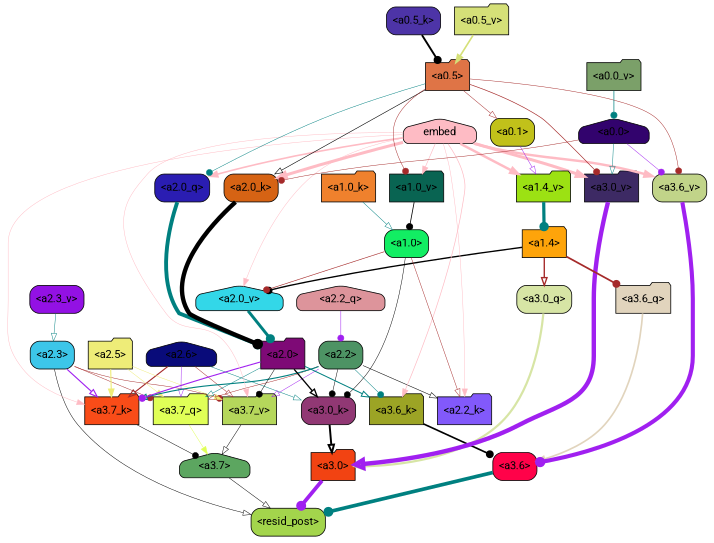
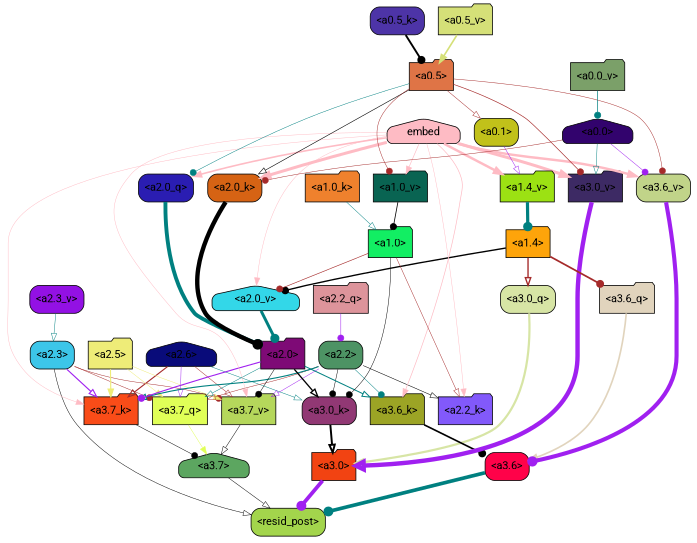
  strict digraph {
    fontname=Roboto
    splines=true
    node [color=black fontname=Roboto shape=folder style="filled, rounded"]
    edge [arrowhead=dot color=black fontname=Roboto penwidth=0.6 style=bold]
    "<a3.7>" [fillcolor="#5ca660" shape=house]
    "<resid_post>" [fillcolor="#a3d54c" shape=box]
    "<a3.6>" [fillcolor="#ff0249" shape=box]
    "<a3.0>" [fillcolor="#f24312"]
    "<a2.3>" [fillcolor="#3cc6e9" shape=box]
    "<a3.7_q>" [fillcolor="#e0ff57"]
    "<a3.7_k>" [fillcolor="#f94c18"]
    "<a3.7_v>" [fillcolor="#b5d75b"]
    "<a3.6_q>" [fillcolor="#e1d4bd"]
    "<a3.0_q>" [fillcolor="#d7e5a5" shape=box]
    "<a3.6_k>" [fillcolor="#9ca425"]
    "<a3.0_k>" [fillcolor="#913874" shape=box]
    "<a3.6_v>" [fillcolor="#c1d489" shape=box]
    "<a3.0_v>" [fillcolor="#3d2a64"]
    "<a2.6>" [fillcolor="#090b7a" shape=house]
    "<a2.5>" [fillcolor="#eeec78"]
    "<a2.2>" [fillcolor="#4d9364" shape=box]
    "<a2.2_k>" [fillcolor="#8259fb"]
    "<a2.0>" [fillcolor="#7e0a76"]
    "<a1.4>" [fillcolor="#fea40a"]
    "<a2.0_v>" [fillcolor="#33d7e8" shape=house]
    embed [fillcolor="#febbc4" shape=house]
    "<a2.0_q>" [fillcolor="#2a1db2" shape=box]
    "<a2.0_k>" [fillcolor="#d66314" shape=box]
    "<a1.4_v>" [fillcolor="#9ce113"]
    "<a1.0_v>" [fillcolor="#096452"]
-   "<a1.0>" [fillcolor="#12ee63" shape=box]
+   "<a1.0>" [fillcolor="#12ee63"]
    "<a0.5>" [fillcolor="#df7446"]
    "<a0.1>" [fillcolor="#c1c11a" shape=box]
    "<a0.0>" [fillcolor="#32036d" shape=house]
-   "<a2.2_q>" [fillcolor="#dd949b" shape=house]
+   "<a2.2_q>" [fillcolor="#dd949b"]
    "<a2.3_v>" [fillcolor="#9311e4" shape=box]
    "<a1.0_k>" [fillcolor="#ef812d"]
    "<a0.5_k>" [fillcolor="#4d34a7" shape=box]
    "<a0.5_v>" [fillcolor="#d5e078"]
    "<a0.0_v>" [fillcolor="#7ba069"]
    "<a3.7>" -> "<resid_post>" [arrowhead=onormal]
    "<a3.6>" -> "<resid_post>" [color=teal penwidth=4.746312499046326]
    "<a3.0>" -> "<resid_post>" [color=purple penwidth=4.896343111991882]
    "<a2.3>" -> "<resid_post>" [arrowhead=onormal]
    "<a2.3>" -> "<a3.7_q>" [color=brown style=solid]
    "<a2.3>" -> "<a3.7_k>" [arrowhead=onormal color=purple penwidth=1.467104621231556]
    "<a2.3>" -> "<a3.7_v>" [color=brown]
    "<a3.7_q>" -> "<a3.7>" [color="#e0ff57" arrowhead="" style=""]
    "<a3.7_k>" -> "<a3.7>"
    "<a3.7_v>" -> "<a3.7>" [arrowhead=onormal]
    "<a3.6_q>" -> "<a3.6>" [color="#e1d4bd" penwidth=2.160832464694977 arrowhead="" style=""]
    "<a3.0_q>" -> "<a3.0>" [color="#d7e5a5" penwidth=2.870753765106201 arrowhead="" style=""]
    "<a3.6_k>" -> "<a3.6>" [penwidth=2.13908451795578]
    "<a3.0_k>" -> "<a3.0>" [arrowhead=onormal penwidth=2.520303964614868]
    "<a3.6_v>" -> "<a3.6>" [color=purple penwidth=5.297133803367615 style=solid]
    "<a3.0_v>" -> "<a3.0>" [arrowhead=onormal color=purple penwidth=5.680712580680847 style=solid]
    "<a2.6>" -> "<a3.7_q>" [arrowhead=onormal color=purple]
    "<a2.6>" -> "<a3.7_k>" [arrowhead=onormal color=brown penwidth=1.4453159049153328 style=solid]
    "<a2.6>" -> "<a3.7_v>" [arrowhead=onormal color=brown]
    "<a2.6>" -> "<a3.0_k>" [arrowhead=onormal color=teal style=solid]
    "<a2.5>" -> "<a3.7_q>" [color="#eeec78" arrowhead="" style=""]
    "<a2.5>" -> "<a3.7_k>" [color="#eeec78" penwidth=1.4526091292500496 arrowhead="" style=""]
    "<a2.5>" -> "<a3.7_v>" [color="#eeec78" arrowhead="" style=""]
    "<a2.2>" -> "<a3.7_q>" [arrowhead=onormal color=brown]
    "<a2.2>" -> "<a3.7_k>" [arrowhead=onormal color=teal penwidth=1.4310357049107552 style=solid]
    "<a2.2>" -> "<a3.7_v>" [arrowhead=onormal color=purple]
    "<a2.2>" -> "<a3.6_k>" [color=teal]
    "<a2.2>" -> "<a3.0_k>" [style=solid]
    "<a2.2>" -> "<a2.2_k>" [arrowhead=onormal penwidth=0.6690489649772644 style=solid]
    "<a2.0>" -> "<a3.7_q>" [arrowhead=onormal color=teal style=solid]
    "<a2.0>" -> "<a3.7_k>" [color=purple penwidth=1.4314699843525887 style=solid]
    "<a2.0>" -> "<a3.7_v>"
    "<a2.0>" -> "<a3.6_k>" [arrowhead=onormal color=teal penwidth=1.2950235605239868]
    "<a2.0>" -> "<a3.0_k>" [arrowhead=onormal penwidth=1.712992787361145 style=solid]
    "<a1.4>" -> "<a3.6_q>" [color=brown penwidth=2.242796540260315 style=solid]
    "<a1.4>" -> "<a3.0_q>" [arrowhead=onormal color=brown penwidth=1.7808996737003326]
    "<a1.4>" -> "<a2.0_v>" [penwidth=1.7603429555892944 style=solid]
    "<a2.0_v>" -> "<a2.0>" [color=teal penwidth=3.8170836865901947 style=solid]
    embed -> "<a3.7_k>" [color="#febbc4" arrowhead="" style=""]
    embed -> "<a3.7_v>" [color="#febbc4" arrowhead="" style=""]
    embed -> "<a3.6_k>" [color="#febbc4" penwidth=0.891706109046936 arrowhead="" style=""]
    embed -> "<a3.6_v>" [color="#febbc4" penwidth=3.1766927242279053 arrowhead="" style=""]
    embed -> "<a3.0_v>" [color="#febbc4" penwidth=3.9005755856633186 arrowhead="" style=""]
    embed -> "<a2.2_k>" [color="#febbc4" arrowhead="" style=""]
    embed -> "<a2.0_v>" [color="#febbc4" arrowhead="" style=""]
    embed -> "<a2.0_q>" [color="#febbc4" penwidth=2.0810389518737793 arrowhead="" style=""]
    embed -> "<a2.0_k>" [color="#febbc4" penwidth=3.8915770053863525 arrowhead="" style=""]
    embed -> "<a1.4_v>" [color="#febbc4" penwidth=3.201367974281311 arrowhead="" style=""]
    embed -> "<a1.0_v>" [color="#febbc4" penwidth=0.8298318386077881 arrowhead="" style=""]
    "<a2.0_q>" -> "<a2.0>" [color=teal penwidth=5.017253503203392 style=solid]
    "<a2.0_k>" -> "<a2.0>" [penwidth=5.656688302755356 style=solid]
    "<a1.4_v>" -> "<a1.4>" [color=teal penwidth=4.140247106552124 style=solid]
    "<a1.0_v>" -> "<a1.0>" [penwidth=1.020309567451477]
    "<a1.0>" -> "<a3.0_k>" [style=solid]
    "<a1.0>" -> "<a2.2_k>" [arrowhead=onormal color=brown style=solid]
    "<a1.0>" -> "<a2.0_v>" [color=brown penwidth=0.7897878289222717]
    "<a0.5>" -> "<a3.6_v>" [color=brown]
    "<a0.5>" -> "<a3.0_v>" [color=brown penwidth=0.8493617177009583 style=solid]
    "<a0.5>" -> "<a2.0_q>" [color=teal]
    "<a0.5>" -> "<a2.0_k>" [arrowhead=onormal penwidth=0.7482255101203918 style=solid]
    "<a0.5>" -> "<a1.0_v>" [color=brown style=solid]
    "<a0.5>" -> "<a0.1>" [arrowhead=onormal color=brown style=solid]
    "<a0.1>" -> "<a1.4_v>" [arrowhead=onormal color=purple style=solid]
    "<a0.0>" -> "<a3.6_v>" [color=purple]
    "<a0.0>" -> "<a3.0_v>" [arrowhead=onormal color=teal]
    "<a0.0>" -> "<a2.0_k>" [color=brown style=solid]
    "<a2.2_q>" -> "<a2.2>" [color=purple penwidth=0.6449352353811264]
    "<a2.3_v>" -> "<a2.3>" [arrowhead=onormal color=teal style=solid]
    "<a1.0_k>" -> "<a1.0>" [arrowhead=onormal color=teal]
    "<a0.5_k>" -> "<a0.5>" [penwidth=2.463372588157654 style=solid]
    "<a0.5_v>" -> "<a0.5>" [color="#d5e078" penwidth=2.1396186351776123 arrowhead="" style=""]
    "<a0.0_v>" -> "<a0.0>" [color=teal penwidth=0.9198480844497681]
  }
